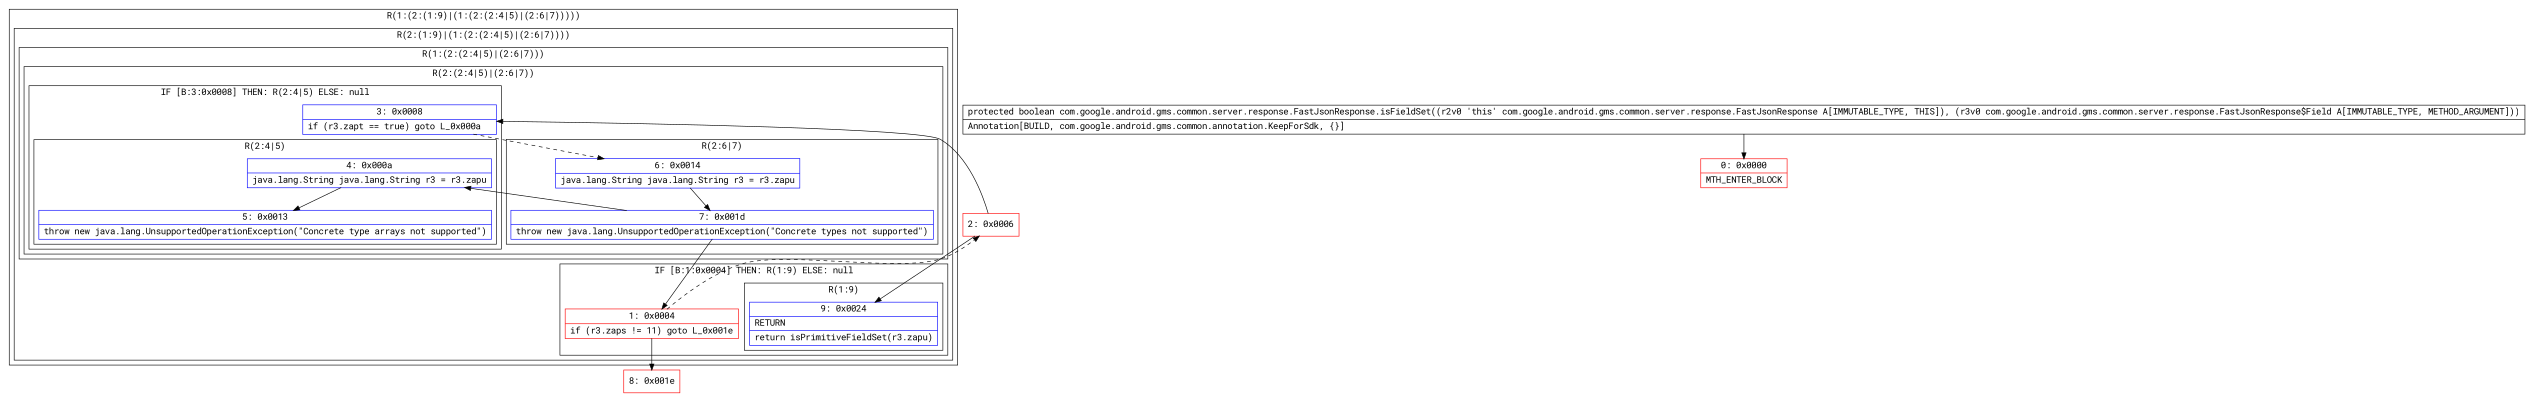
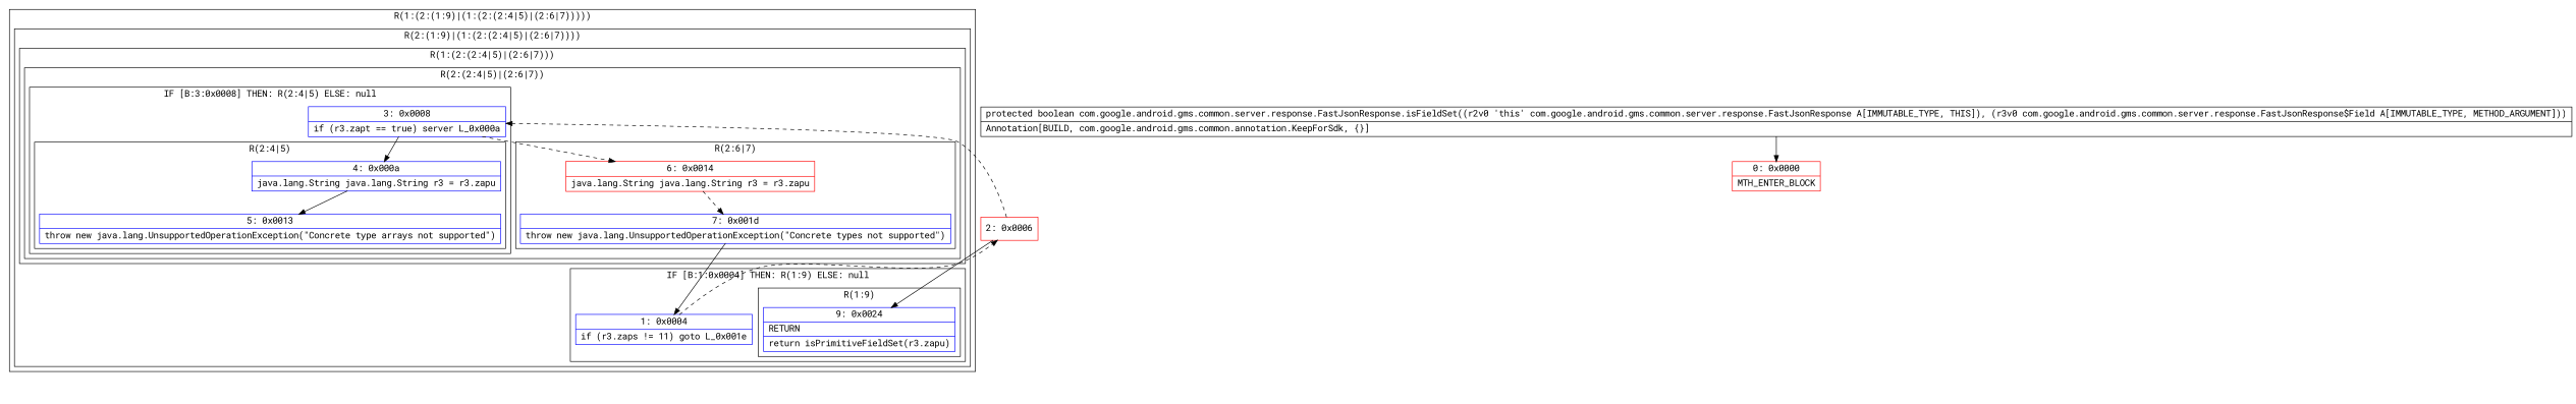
  digraph {
    fontname="Roboto Mono"
    node [color=blue fontname="Roboto Mono" shape=record]
    edge [fontname="Roboto Mono"]
    n1 [label="{9\:\ 0x0024|RETURN\l|return isPrimitiveFieldSet(r3.zapu)\l}"]
-   n2 [color=red label="{1\:\ 0x0004|if (r3.zaps != 11) goto L_0x001e\l}"]
+   n2 [label="{1\:\ 0x0004|if (r3.zaps != 11) goto L_0x001e\l}"]
    n3 [label="{4\:\ 0x000a|java.lang.String java.lang.String r3 = r3.zapu\l}"]
    n4 [label="{5\:\ 0x0013|throw new java.lang.UnsupportedOperationException(\"Concrete type arrays not supported\")\l}"]
-   n5 [label="{3\:\ 0x0008|if (r3.zapt == true) goto L_0x000a\l}"]
-   n6 [label="{6\:\ 0x0014|java.lang.String java.lang.String r3 = r3.zapu\l}"]
+   n5 [label="{3\:\ 0x0008|if (r3.zapt == true) server L_0x000a\l}"]
+   n6 [color=red label="{6\:\ 0x0014|java.lang.String java.lang.String r3 = r3.zapu\l}"]
    n7 [label="{7\:\ 0x001d|throw new java.lang.UnsupportedOperationException(\"Concrete types not supported\")\l}"]
    n8 [color=red label="{2\:\ 0x0006}"]
-   n9 [color=red label="{8\:\ 0x001e}"]
    n10 [color=red label="{0\:\ 0x0000|MTH_ENTER_BLOCK\l}"]
    n11 [label="{protected boolean com.google.android.gms.common.server.response.FastJsonResponse.isFieldSet((r2v0 'this' com.google.android.gms.common.server.response.FastJsonResponse A[IMMUTABLE_TYPE, THIS]), (r3v0 com.google.android.gms.common.server.response.FastJsonResponse$Field A[IMMUTABLE_TYPE, METHOD_ARGUMENT]))  | Annotation[BUILD, com.google.android.gms.common.annotation.KeepForSdk, \{\}]\l}" color=""]
    subgraph cluster_1 {
      label="R(1:(2:(1:9)|(1:(2:(2:4|5)|(2:6|7)))))"
      subgraph cluster_2 {
        label="R(2:(1:9)|(1:(2:(2:4|5)|(2:6|7))))"
        subgraph cluster_3 {
          label="IF [B:1:0x0004] THEN: R(1:9) ELSE: null"
          n2
          subgraph cluster_4 {
            label="R(1:9)"
            n1
          }
        }
        subgraph cluster_5 {
          label="R(1:(2:(2:4|5)|(2:6|7)))"
          subgraph cluster_6 {
            label="R(2:(2:4|5)|(2:6|7))"
            subgraph cluster_7 {
              label="IF [B:3:0x0008] THEN: R(2:4|5) ELSE: null"
              n5
              subgraph cluster_8 {
                label="R(2:4|5)"
                n3
                n4
              }
            }
            subgraph cluster_9 {
              label="R(2:6|7)"
              n6
              n7
            }
          }
        }
      }
    }
    n2 -> n8 [style=dashed]
-   n2 -> n9
    n3 -> n4
-   n7 -> n3
+   n5 -> n3
    n5 -> n6 [style=dashed]
-   n6 -> n7
+   n6 -> n7 [style=dashed]
    n7 -> n2
    n8 -> n1
-   n8 -> n5
+   n8 -> n5 [style=dashed]
    n11 -> n10
  }
